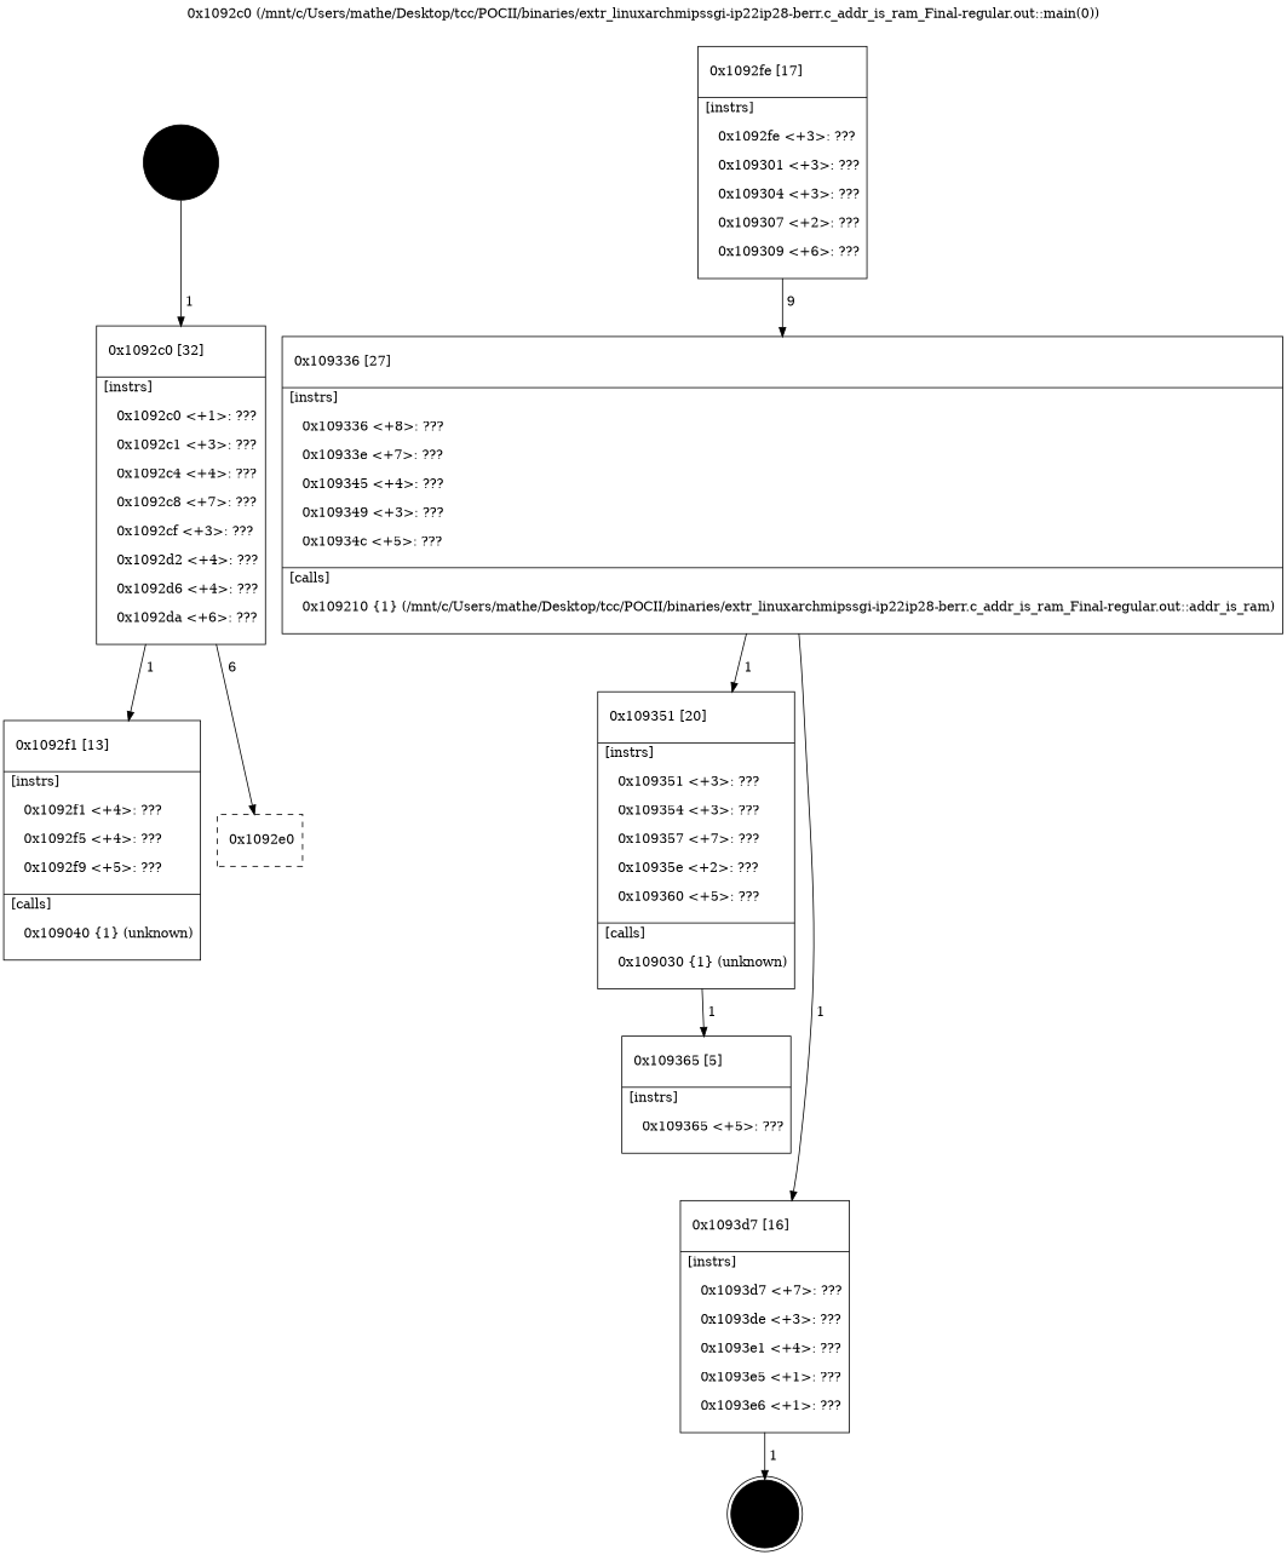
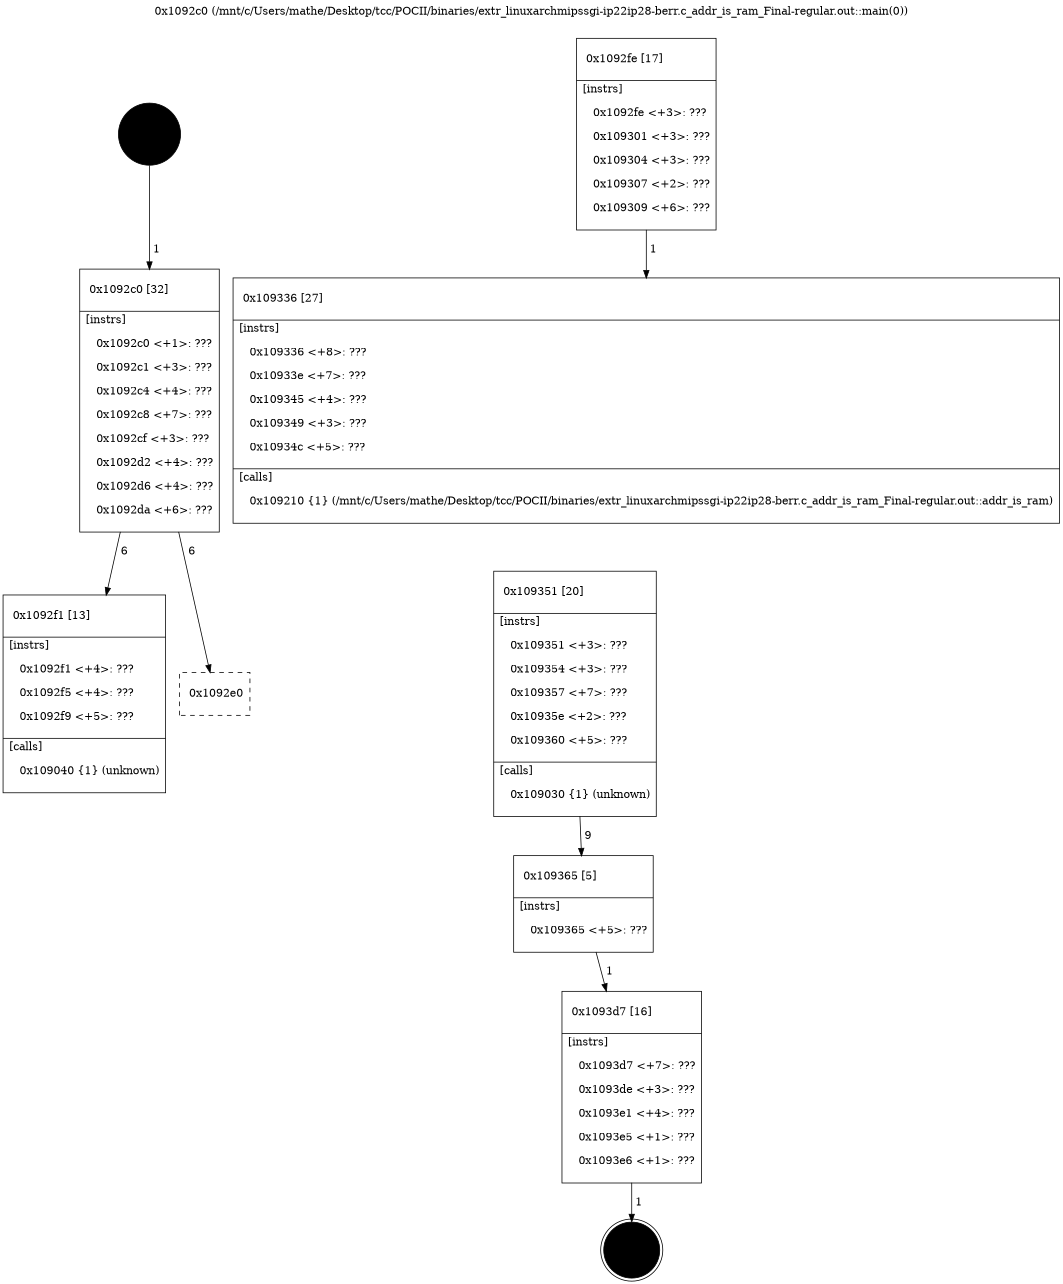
  digraph {
    label="0x1092c0 (/mnt/c/Users/mathe/Desktop/tcc/POCII/binaries/extr_linuxarchmipssgi-ip22ip28-berr.c_addr_is_ram_Final-regular.out::main(0))"
    labelloc=t
    node [shape=record]
    Entry [fillcolor=black height=0.3 shape=circle style=filled width=0.3]
    n2 [label="{\n     0x1092c0 [32]\l\n     | [instrs]\l\n     &nbsp;&nbsp;0x1092c0 \<+1\>: ???\l\n     &nbsp;&nbsp;0x1092c1 \<+3\>: ???\l\n     &nbsp;&nbsp;0x1092c4 \<+4\>: ???\l\n     &nbsp;&nbsp;0x1092c8 \<+7\>: ???\l\n     &nbsp;&nbsp;0x1092cf \<+3\>: ???\l\n     &nbsp;&nbsp;0x1092d2 \<+4\>: ???\l\n     &nbsp;&nbsp;0x1092d6 \<+4\>: ???\l\n     &nbsp;&nbsp;0x1092da \<+6\>: ???\l\n  }"]
    n3 [label="{\n     0x1092f1 [13]\l\n     | [instrs]\l\n     &nbsp;&nbsp;0x1092f1 \<+4\>: ???\l\n     &nbsp;&nbsp;0x1092f5 \<+4\>: ???\l\n     &nbsp;&nbsp;0x1092f9 \<+5\>: ???\l\n     | [calls]\l\n     &nbsp;&nbsp;0x109040 \{1\} (unknown)\l\n  }"]
    n4 [label="{\n     0x1092e0\l\n  }" style=dashed]
    n5 [label="{\n     0x1092fe [17]\l\n     | [instrs]\l\n     &nbsp;&nbsp;0x1092fe \<+3\>: ???\l\n     &nbsp;&nbsp;0x109301 \<+3\>: ???\l\n     &nbsp;&nbsp;0x109304 \<+3\>: ???\l\n     &nbsp;&nbsp;0x109307 \<+2\>: ???\l\n     &nbsp;&nbsp;0x109309 \<+6\>: ???\l\n  }"]
    n6 [label="{\n     0x109336 [27]\l\n     | [instrs]\l\n     &nbsp;&nbsp;0x109336 \<+8\>: ???\l\n     &nbsp;&nbsp;0x10933e \<+7\>: ???\l\n     &nbsp;&nbsp;0x109345 \<+4\>: ???\l\n     &nbsp;&nbsp;0x109349 \<+3\>: ???\l\n     &nbsp;&nbsp;0x10934c \<+5\>: ???\l\n     | [calls]\l\n     &nbsp;&nbsp;0x109210 \{1\} (/mnt/c/Users/mathe/Desktop/tcc/POCII/binaries/extr_linuxarchmipssgi-ip22ip28-berr.c_addr_is_ram_Final-regular.out::addr_is_ram)\l\n  }"]
    n7 [label="{\n     0x109351 [20]\l\n     | [instrs]\l\n     &nbsp;&nbsp;0x109351 \<+3\>: ???\l\n     &nbsp;&nbsp;0x109354 \<+3\>: ???\l\n     &nbsp;&nbsp;0x109357 \<+7\>: ???\l\n     &nbsp;&nbsp;0x10935e \<+2\>: ???\l\n     &nbsp;&nbsp;0x109360 \<+5\>: ???\l\n     | [calls]\l\n     &nbsp;&nbsp;0x109030 \{1\} (unknown)\l\n  }"]
    n8 [label="{\n     0x109365 [5]\l\n     | [instrs]\l\n     &nbsp;&nbsp;0x109365 \<+5\>: ???\l\n  }"]
    n9 [label="{\n     0x1093d7 [16]\l\n     | [instrs]\l\n     &nbsp;&nbsp;0x1093d7 \<+7\>: ???\l\n     &nbsp;&nbsp;0x1093de \<+3\>: ???\l\n     &nbsp;&nbsp;0x1093e1 \<+4\>: ???\l\n     &nbsp;&nbsp;0x1093e5 \<+1\>: ???\l\n     &nbsp;&nbsp;0x1093e6 \<+1\>: ???\l\n  }"]
    Exit [fillcolor=black height=0.3 peripheries=2 shape=circle style=filled width=0.3]
    Entry -> n2 [label=" 1"]
-   n2 -> n3 [label=" 1"]
+   n2 -> n3 [label=" 6"]
    n2 -> n4 [label=" 6"]
-   n5 -> n6 [label=" 9"]
-   n6 -> n7 [label=" 1"]
-   n7 -> n8 [label=" 1"]
-   n6 -> n9 [label=" 1"]
+   n5 -> n6 [label=" 1"]
+   n7 -> n8 [label=" 9"]
+   n8 -> n9 [label=" 1"]
    n9 -> Exit [label=" 1"]
  }
